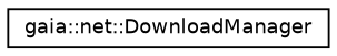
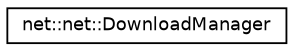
  digraph {
    rankdir=LR
-   n1 [color=black fillcolor=white fontname=Helvetica fontsize=10 height=0.2 label="gaia::net::DownloadManager" shape=record style=filled width=0.4]
+   n1 [color=black fillcolor=white fontname=Helvetica fontsize=10 height=0.2 label="net::net::DownloadManager" shape=record style=filled width=0.4]
  }
